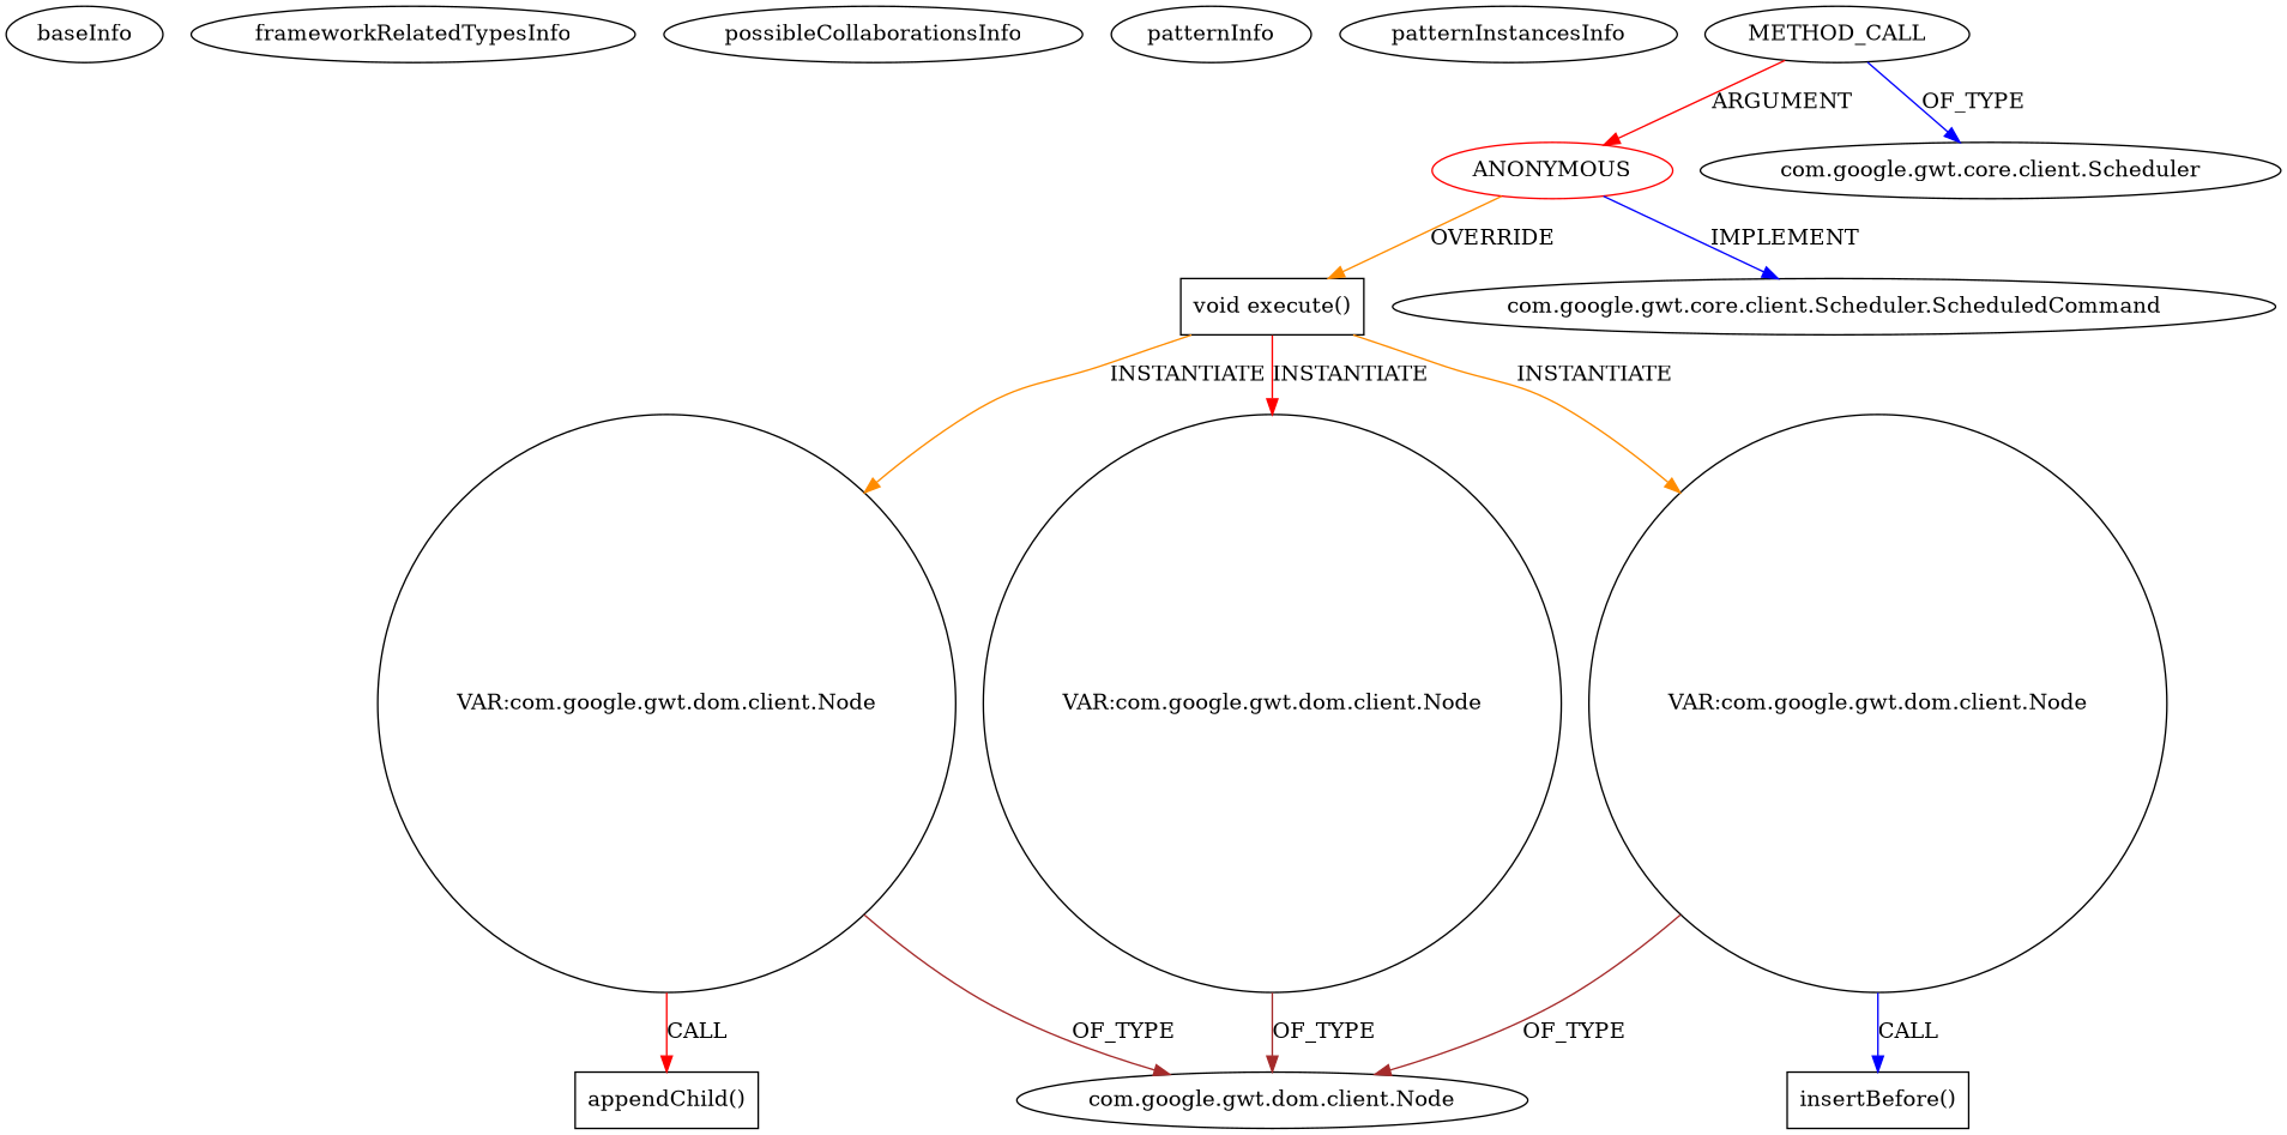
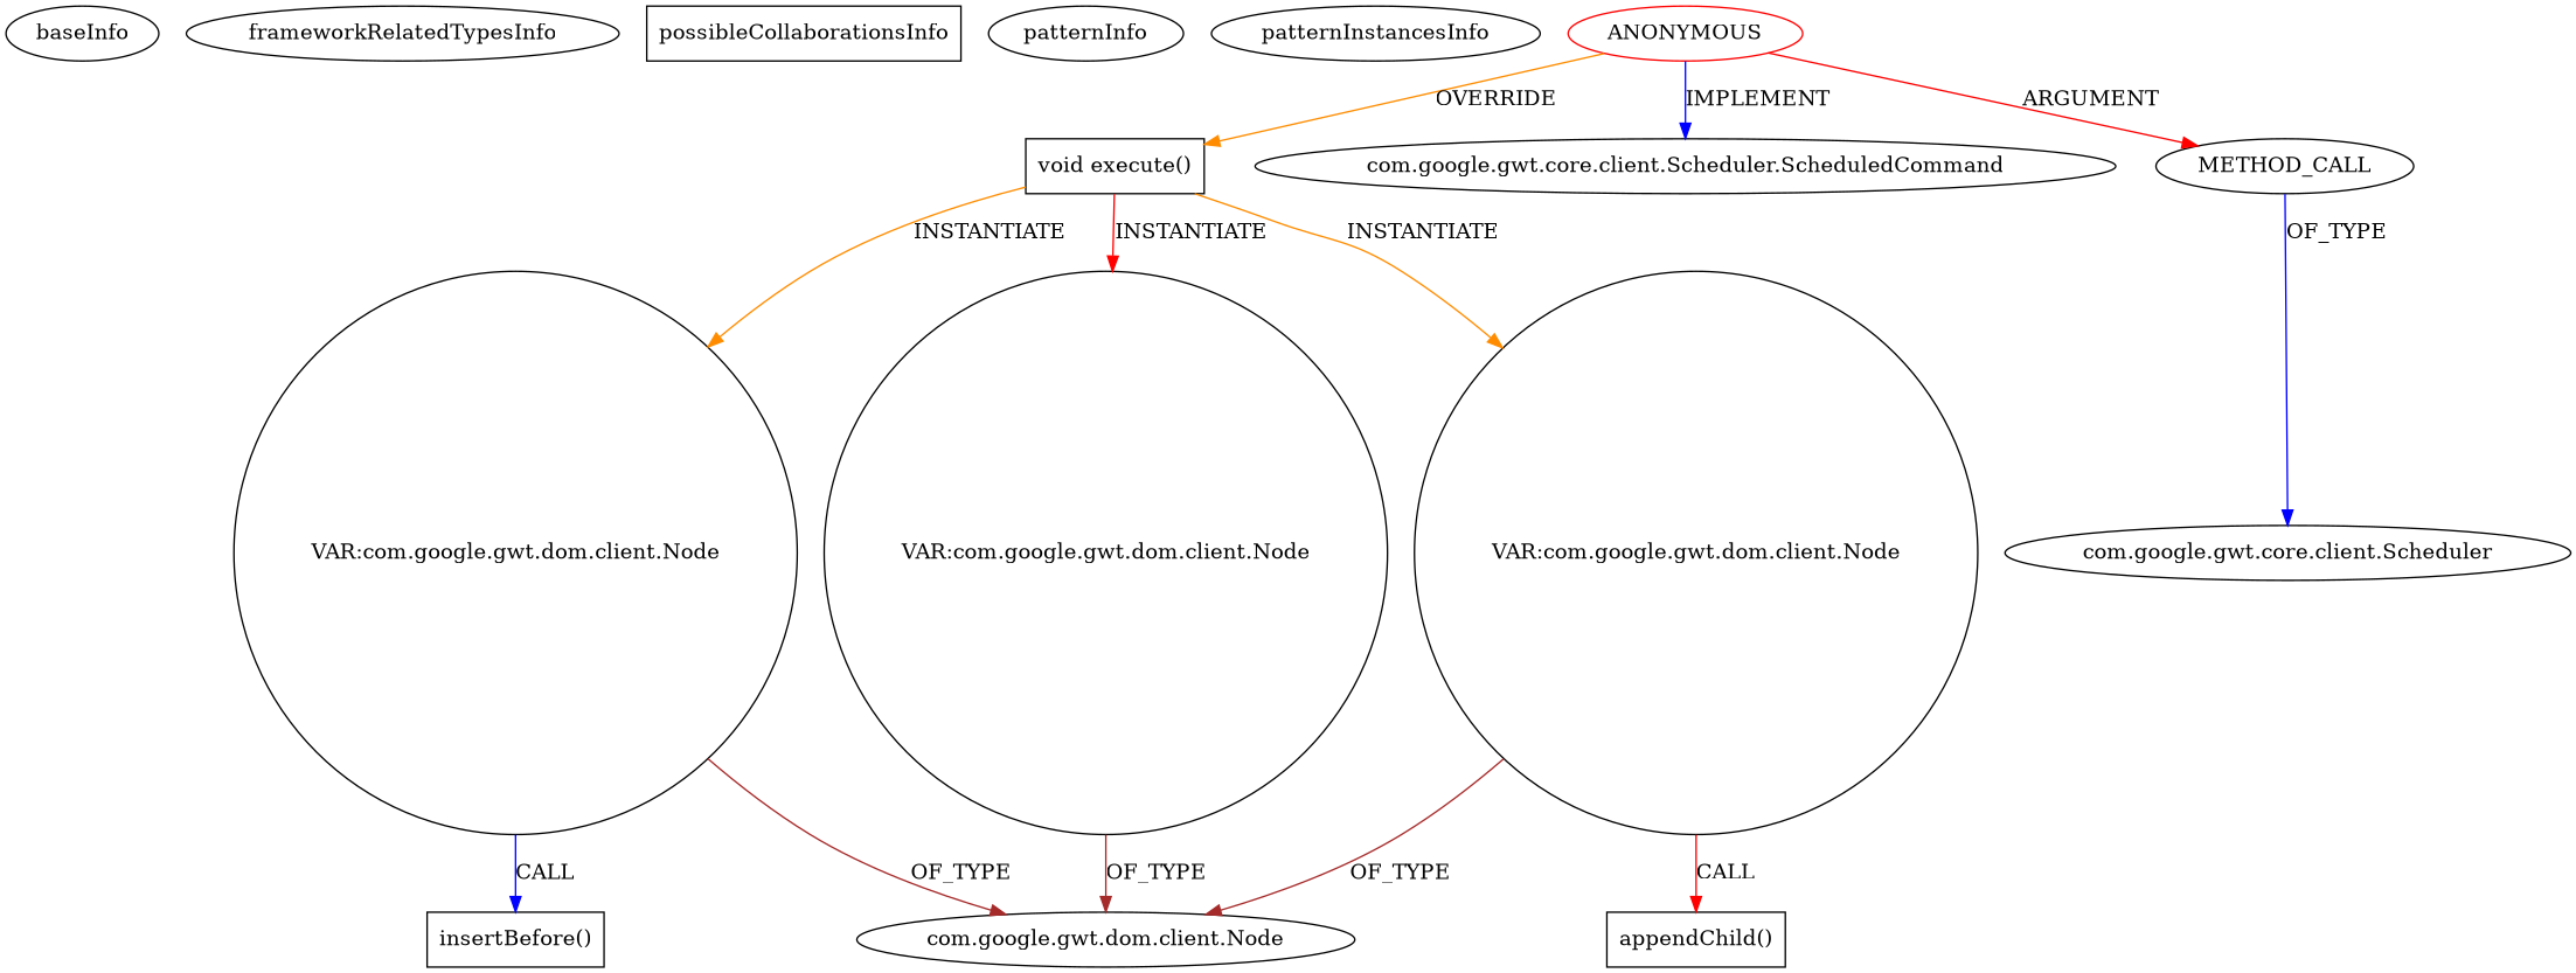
  digraph {
    node [isFrameworkType=false]
    edge [color=brown]
    baseInfo [category=pattern graphId=509 isAnonymous=true possibleRelation=false isFrameworkType=""]
    frameworkRelatedTypesInfo [0="com.google.gwt.core.client.Scheduler.ScheduledCommand" isFrameworkType=""]
-   possibleCollaborationsInfo [isFrameworkType=""]
+   possibleCollaborationsInfo [shape=box isFrameworkType=""]
    patternInfo [frequency=3.0 patternRootClient=0 isFrameworkType=""]
    patternInstancesInfo [0="dapicard-gwt-surface~/dapicard-gwt-surface/gwt-surface-master/gwt-surface/src/main/java/com/axeiya/gwt/surface/client/inserter/inlineinserter/InlineInserter.java~void insert(SurfaceSelection,com.google.gwt.dom.client.Node,boolean,boolean,InsertAction<E>)~1261" 1="dapicard-gwt-surface~/dapicard-gwt-surface/gwt-surface-master/gwt-surface/src/main/java/com/axeiya/gwt/surface/client/inserter/blockinserter/BlockInserter.java~void insert(SurfaceSelection)~1248" isFrameworkType=""]
    n6 [label="com.google.gwt.dom.client.Node" vertexType=FRAMEWORK_CLASS_TYPE]
    n7 [label="VAR:com.google.gwt.dom.client.Node" shape=circle vertexType=VARIABLE_EXPRESION]
    n8 [label="appendChild()" shape=box vertexType=INSIDE_CALL]
    n9 [label="void execute()" shape=box vertexType=OVERRIDING_METHOD_DECLARATION]
    n10 [label="VAR:com.google.gwt.dom.client.Node" shape=circle vertexType=VARIABLE_EXPRESION]
    n11 [label="VAR:com.google.gwt.dom.client.Node" shape=circle vertexType=VARIABLE_EXPRESION]
    n12 [label="insertBefore()" shape=box vertexType=INSIDE_CALL]
    n13 [color=red label=ANONYMOUS vertexType=ROOT_ANONYMOUS_DECLARATION]
    n14 [label="com.google.gwt.core.client.Scheduler.ScheduledCommand" vertexType=FRAMEWORK_INTERFACE_TYPE]
    n15 [label=METHOD_CALL vertexType=OUTSIDE_CALL]
    n16 [label="com.google.gwt.core.client.Scheduler" vertexType=FRAMEWORK_CLASS_TYPE]
    n7 -> n6 [label=OF_TYPE]
    n7 -> n8 [color=red label=CALL]
    n9 -> n7 [color=darkorange label=INSTANTIATE]
    n9 -> n10 [color=darkorange label=INSTANTIATE]
    n9 -> n11 [color=red label=INSTANTIATE]
    n10 -> n6 [label=OF_TYPE]
    n10 -> n12 [color=blue label=CALL]
    n11 -> n6 [label=OF_TYPE]
    n13 -> n9 [color=darkorange label=OVERRIDE]
    n13 -> n14 [color=blue label=IMPLEMENT]
-   n15 -> n13 [color=red label=ARGUMENT]
+   n13 -> n15 [color=red label=ARGUMENT]
    n15 -> n16 [color=blue label=OF_TYPE]
  }
